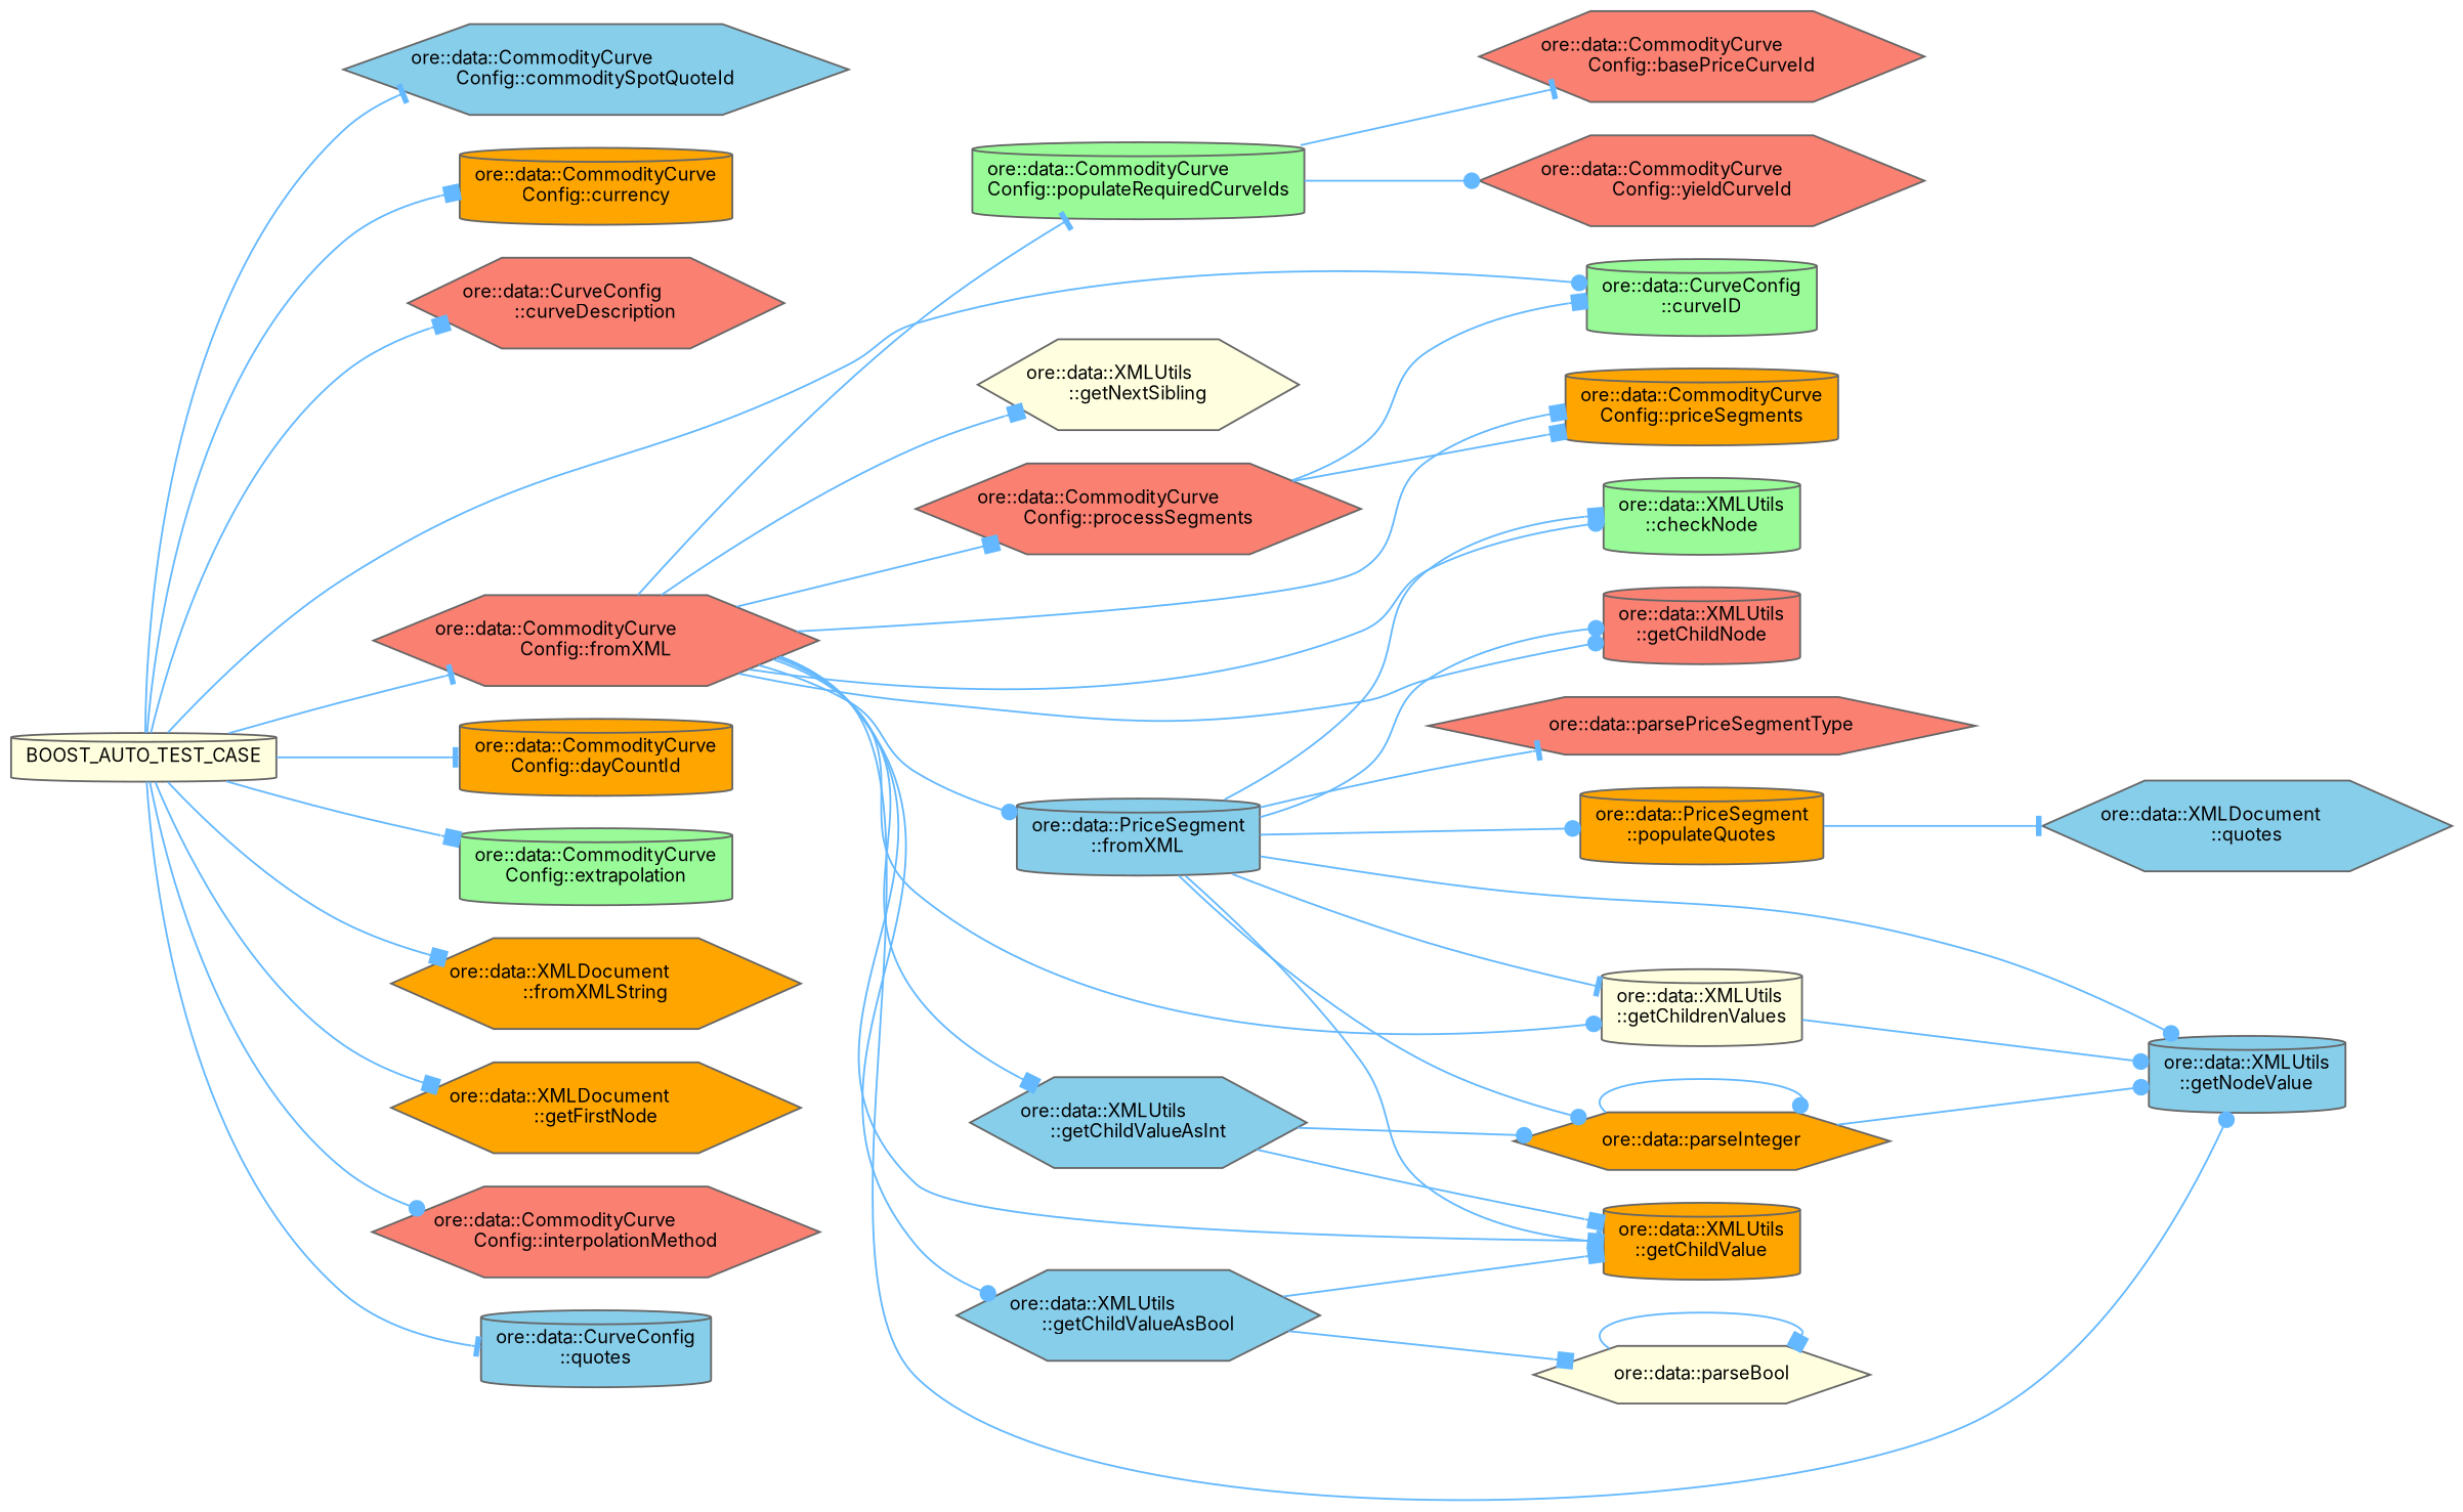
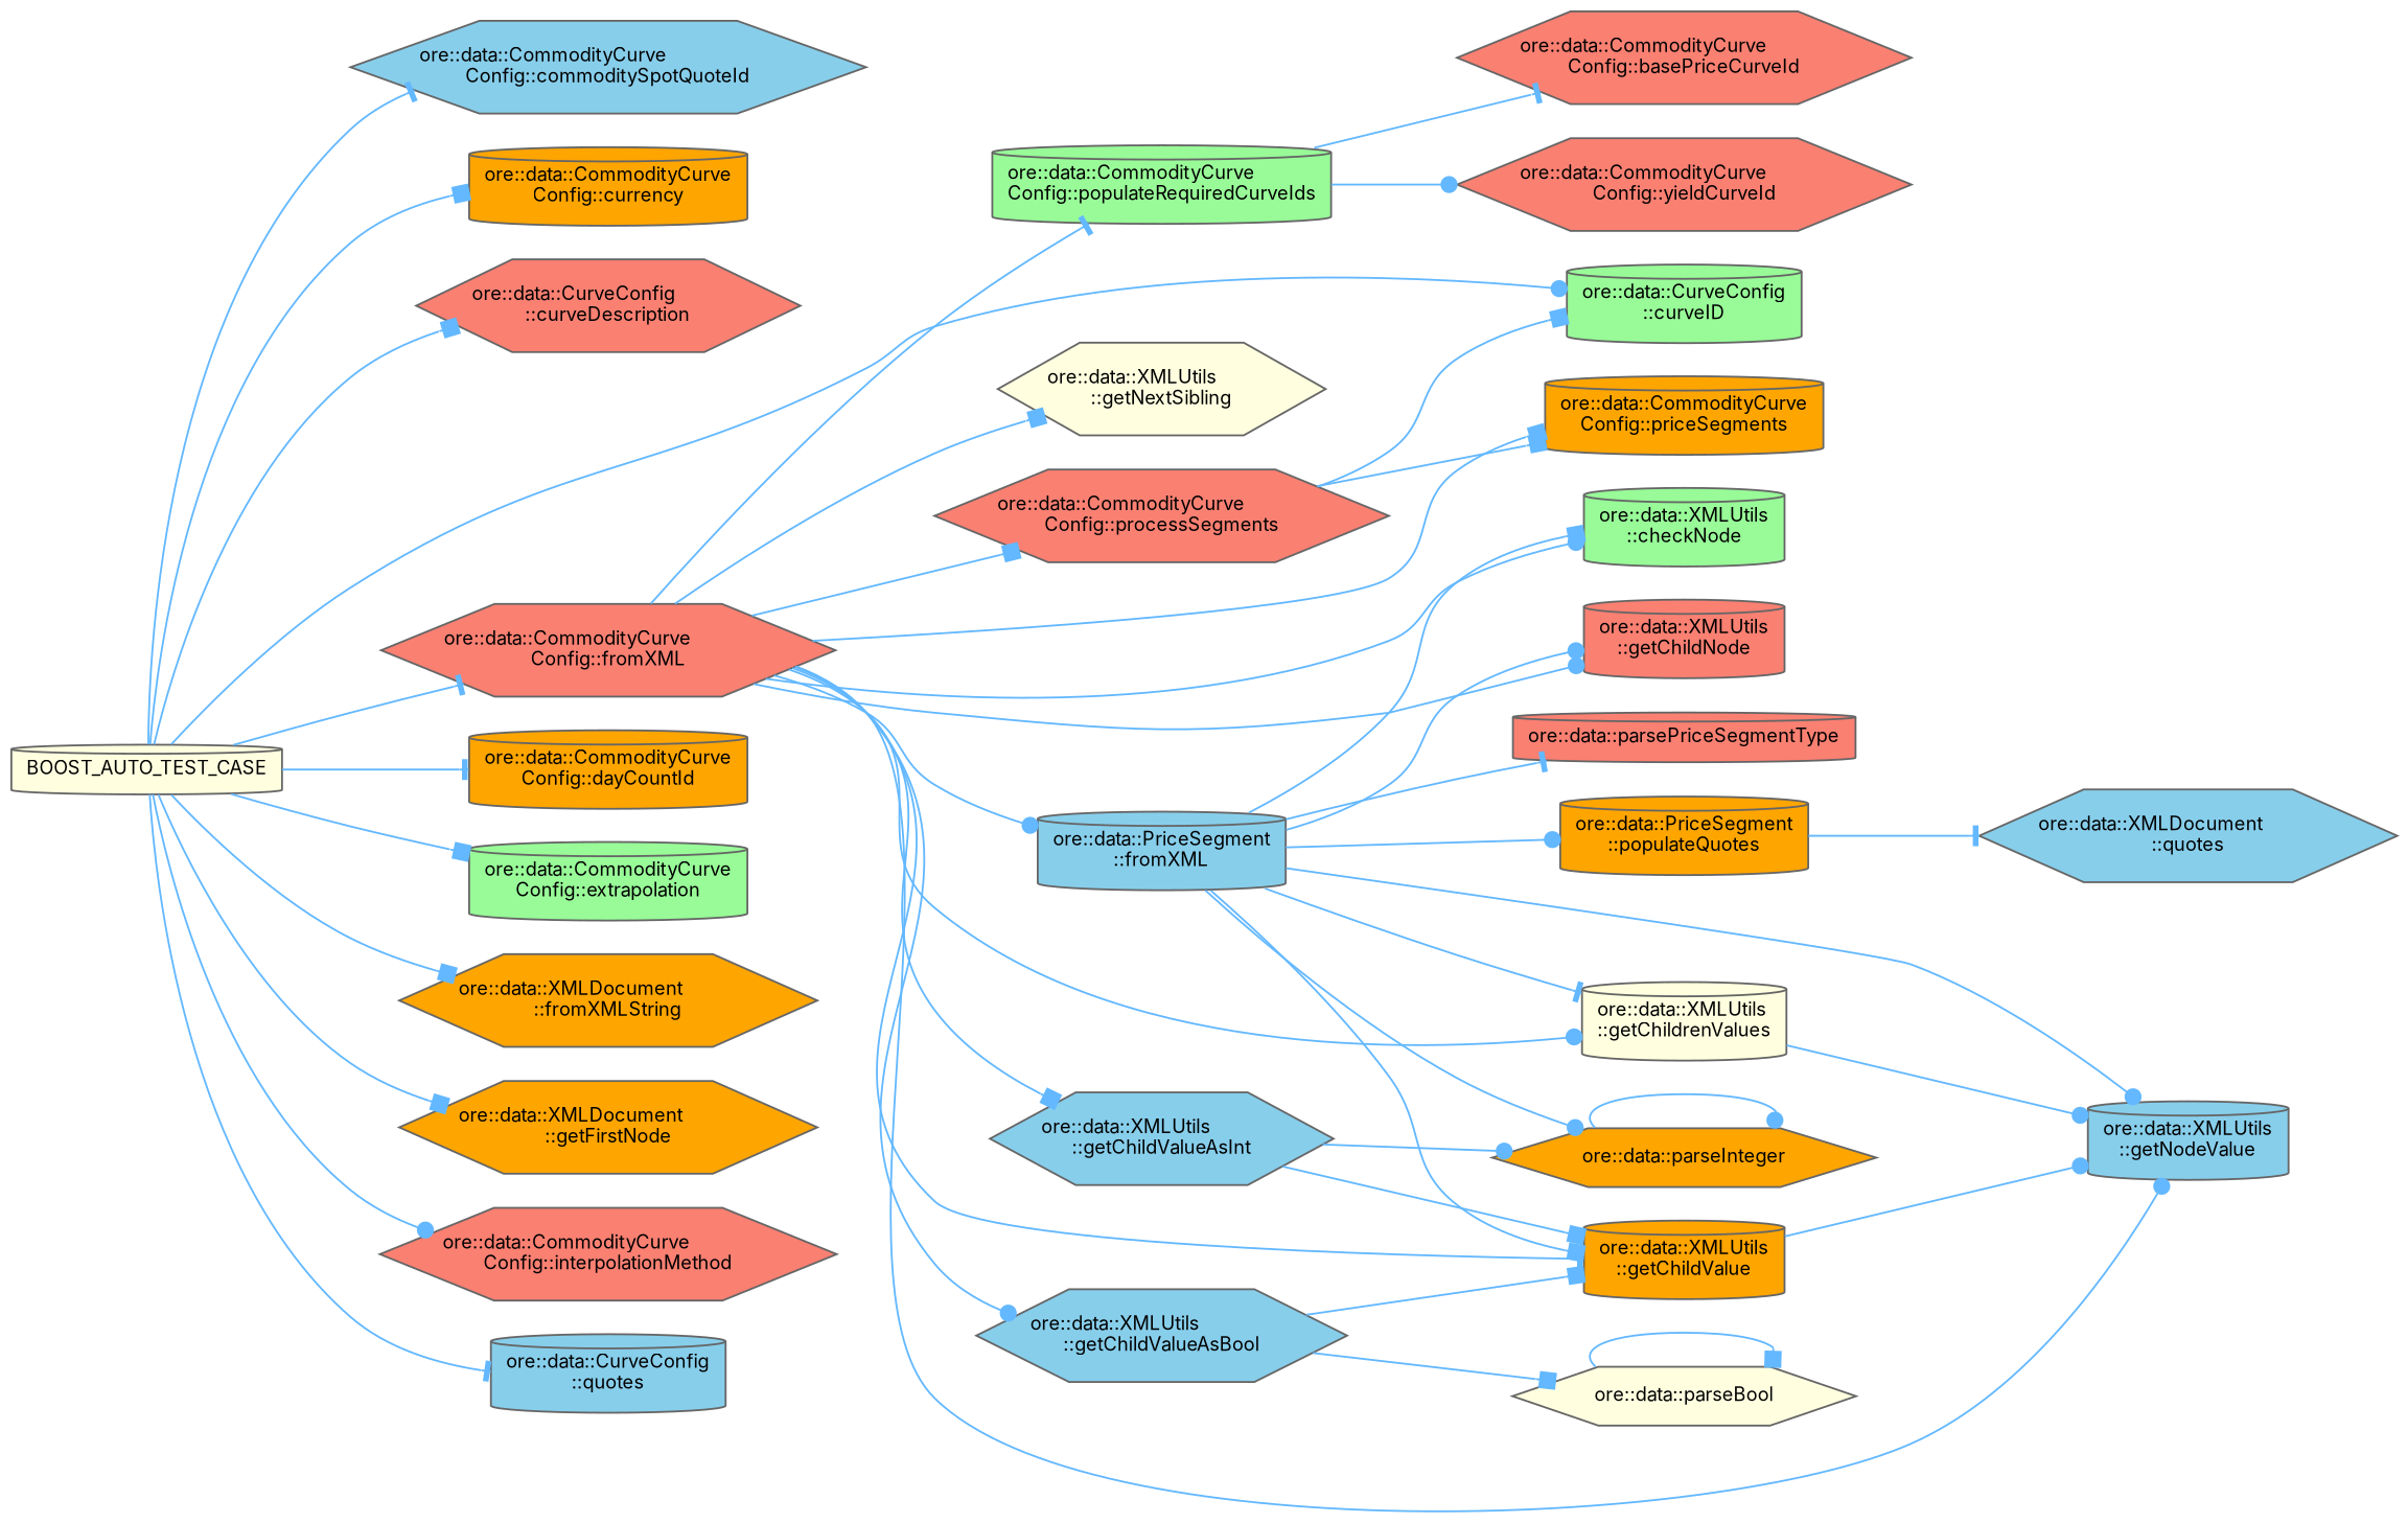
  digraph {
    fontname=Inter
    rankdir=LR
    node [color=grey40 fillcolor=orange fontname=Inter fontsize=10 shape=cylinder style=filled]
    edge [arrowhead=box color=steelblue1 fontname=Inter fontsize=10 labelfontname=Helvetica labelfontsize=10 style=solid]
    n1 [color=gray40 fillcolor=lightyellow fontcolor=black height=0.2 label=BOOST_AUTO_TEST_CASE width=0.4]
    n2 [fillcolor=skyblue height=0.2 label="ore::data::CommodityCurve\lConfig::commoditySpotQuoteId" shape=hexagon width=0.4]
    n3 [height=0.2 label="ore::data::CommodityCurve\lConfig::currency" width=0.4]
    n4 [fillcolor=salmon height=0.2 label="ore::data::CurveConfig\l::curveDescription" shape=hexagon width=0.4]
    n5 [fillcolor=palegreen height=0.2 label="ore::data::CurveConfig\l::curveID" width=0.4]
    n6 [height=0.2 label="ore::data::CommodityCurve\lConfig::dayCountId" width=0.4]
    n7 [fillcolor=palegreen height=0.2 label="ore::data::CommodityCurve\lConfig::extrapolation" width=0.4]
    n8 [fillcolor=salmon height=0.2 label="ore::data::CommodityCurve\lConfig::fromXML" shape=hexagon width=0.4]
    n9 [height=0.2 label="ore::data::XMLDocument\l::fromXMLString" shape=hexagon width=0.4]
    n10 [height=0.2 label="ore::data::XMLDocument\l::getFirstNode" shape=hexagon width=0.4]
    n11 [fillcolor=salmon height=0.2 label="ore::data::CommodityCurve\lConfig::interpolationMethod" shape=hexagon width=0.4]
    n12 [fillcolor=skyblue height=0.2 label="ore::data::CurveConfig\l::quotes" width=0.4]
    n13 [fillcolor=palegreen height=0.2 label="ore::data::XMLUtils\l::checkNode" width=0.4]
    n14 [fillcolor=skyblue height=0.2 label="ore::data::PriceSegment\l::fromXML" width=0.4]
    n15 [fillcolor=salmon height=0.2 label="ore::data::XMLUtils\l::getChildNode" width=0.4]
    n16 [fillcolor=lightyellow height=0.2 label="ore::data::XMLUtils\l::getChildrenValues" width=0.4]
    n17 [fillcolor=skyblue height=0.2 label="ore::data::XMLUtils\l::getNodeValue" width=0.4]
    n18 [height=0.2 label="ore::data::XMLUtils\l::getChildValue" width=0.4]
    n19 [fillcolor=skyblue height=0.2 label="ore::data::XMLUtils\l::getChildValueAsBool" shape=hexagon width=0.4]
    n20 [fillcolor=skyblue height=0.2 label="ore::data::XMLUtils\l::getChildValueAsInt" shape=hexagon width=0.4]
    n21 [fillcolor=lightyellow height=0.2 label="ore::data::XMLUtils\l::getNextSibling" shape=hexagon width=0.4]
    n22 [fillcolor=palegreen height=0.2 label="ore::data::CommodityCurve\lConfig::populateRequiredCurveIds" width=0.4]
    n23 [height=0.2 label="ore::data::CommodityCurve\lConfig::priceSegments" width=0.4]
    n24 [fillcolor=salmon height=0.2 label="ore::data::CommodityCurve\lConfig::processSegments" shape=hexagon width=0.4]
    n25 [height=0.2 label="ore::data::parseInteger" shape=hexagon width=0.4]
-   n26 [fillcolor=salmon height=0.2 label="ore::data::parsePriceSegmentType" shape=hexagon width=0.4]
+   n26 [fillcolor=salmon height=0.2 label="ore::data::parsePriceSegmentType" width=0.4]
    n27 [height=0.2 label="ore::data::PriceSegment\l::populateQuotes" width=0.4]
    n28 [fillcolor=lightyellow height=0.2 label="ore::data::parseBool" shape=hexagon width=0.4]
    n29 [fillcolor=salmon height=0.2 label="ore::data::CommodityCurve\lConfig::basePriceCurveId" shape=hexagon width=0.4]
    n30 [fillcolor=salmon height=0.2 label="ore::data::CommodityCurve\lConfig::yieldCurveId" shape=hexagon width=0.4]
    n31 [fillcolor=skyblue height=0.2 label="ore::data::XMLDocument\l::quotes" shape=hexagon width=0.4]
    n1 -> n2 [arrowhead=tee]
    n1 -> n3
    n1 -> n4
    n1 -> n5 [arrowhead=dot]
    n1 -> n6 [arrowhead=tee]
    n1 -> n7
    n1 -> n8 [arrowhead=tee]
    n1 -> n9
    n1 -> n10
    n1 -> n11 [arrowhead=dot]
    n1 -> n12 [arrowhead=tee]
    n8 -> n13 [arrowhead=dot]
    n8 -> n14 [arrowhead=dot]
    n8 -> n15 [arrowhead=dot]
    n8 -> n16 [arrowhead=dot]
    n8 -> n17 [arrowhead=dot]
    n8 -> n18 [arrowhead=tee]
    n8 -> n19 [arrowhead=dot]
    n8 -> n20
    n8 -> n21
    n8 -> n22 [arrowhead=tee]
    n8 -> n23
    n8 -> n24
    n14 -> n13
    n14 -> n15 [arrowhead=dot]
    n14 -> n16 [arrowhead=tee]
    n14 -> n17 [arrowhead=dot]
    n14 -> n18
    n14 -> n25 [arrowhead=dot]
    n14 -> n26 [arrowhead=tee]
    n14 -> n27 [arrowhead=dot]
    n16 -> n17 [arrowhead=dot]
-   n25 -> n17 [arrowhead=dot]
+   n18 -> n17 [arrowhead=dot]
    n19 -> n18
    n19 -> n28
    n20 -> n18
    n20 -> n25 [arrowhead=dot]
    n22 -> n29 [arrowhead=tee]
    n22 -> n30 [arrowhead=dot]
    n24 -> n5
    n24 -> n23
    n25 -> n25 [arrowhead=dot]
    n27 -> n31 [arrowhead=tee]
    n28 -> n28
  }
